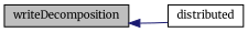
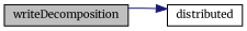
  digraph {
    rankdir=LR
    fontname=Merriweather
    node [color=black fontname=Merriweather fontsize=10 shape=record]
    n1 [fillcolor=grey75 fontcolor=black height=0.2 label=writeDecomposition style=filled width=0.4]
    n2 [height=0.2 label=distributed width=0.4]
-   n1 -> n2 [color=midnightblue dir=back fontname=Merriweather fontsize=10 labelfontname=FreeSans labelfontsize=10 style=solid]
+   n2 -> n1 [color=midnightblue dir=back fontname=Merriweather fontsize=10 labelfontname=FreeSans labelfontsize=10 style=solid]
  }
